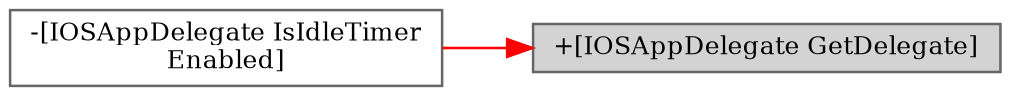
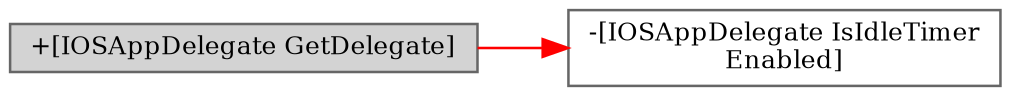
  digraph {
    rankdir=RL
    fontname="DejaVu Serif"
    node [fontname="DejaVu Serif" fontsize=10 shape=box style=filled]
    n1 [color=gray40 fillcolor=white fontcolor=black height=0.2 label="-[IOSAppDelegate IsIdleTimer\lEnabled]" width=0.4]
    n2 [color=grey40 fillcolor=lightgrey height=0.2 label="+[IOSAppDelegate GetDelegate]" width=0.4]
-   n2 -> n1 [color=red dir=back fontname="DejaVu Serif" fontsize=10 labelfontname=Helvetica labelfontsize=10 style=solid]
+   n1 -> n2 [color=red dir=back fontname="DejaVu Serif" fontsize=10 labelfontname=Helvetica labelfontsize=10 style=solid]
  }
